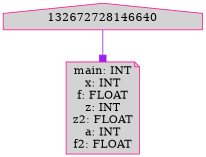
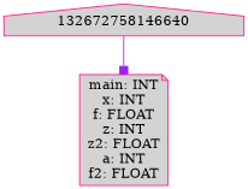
  digraph {
    node [style=filled fillcolor=lightgrey color=deeppink]
    n1 [label="main: INT\nx: INT\nf: FLOAT\nz: INT\nz2: FLOAT\na: INT\nf2: FLOAT" shape=note]
-   132672758146640 [shape=house label=132672728146640]
+   132672758146640 [shape=house]
    132672758146640 -> n1 [color=purple arrowhead=box]
  }
